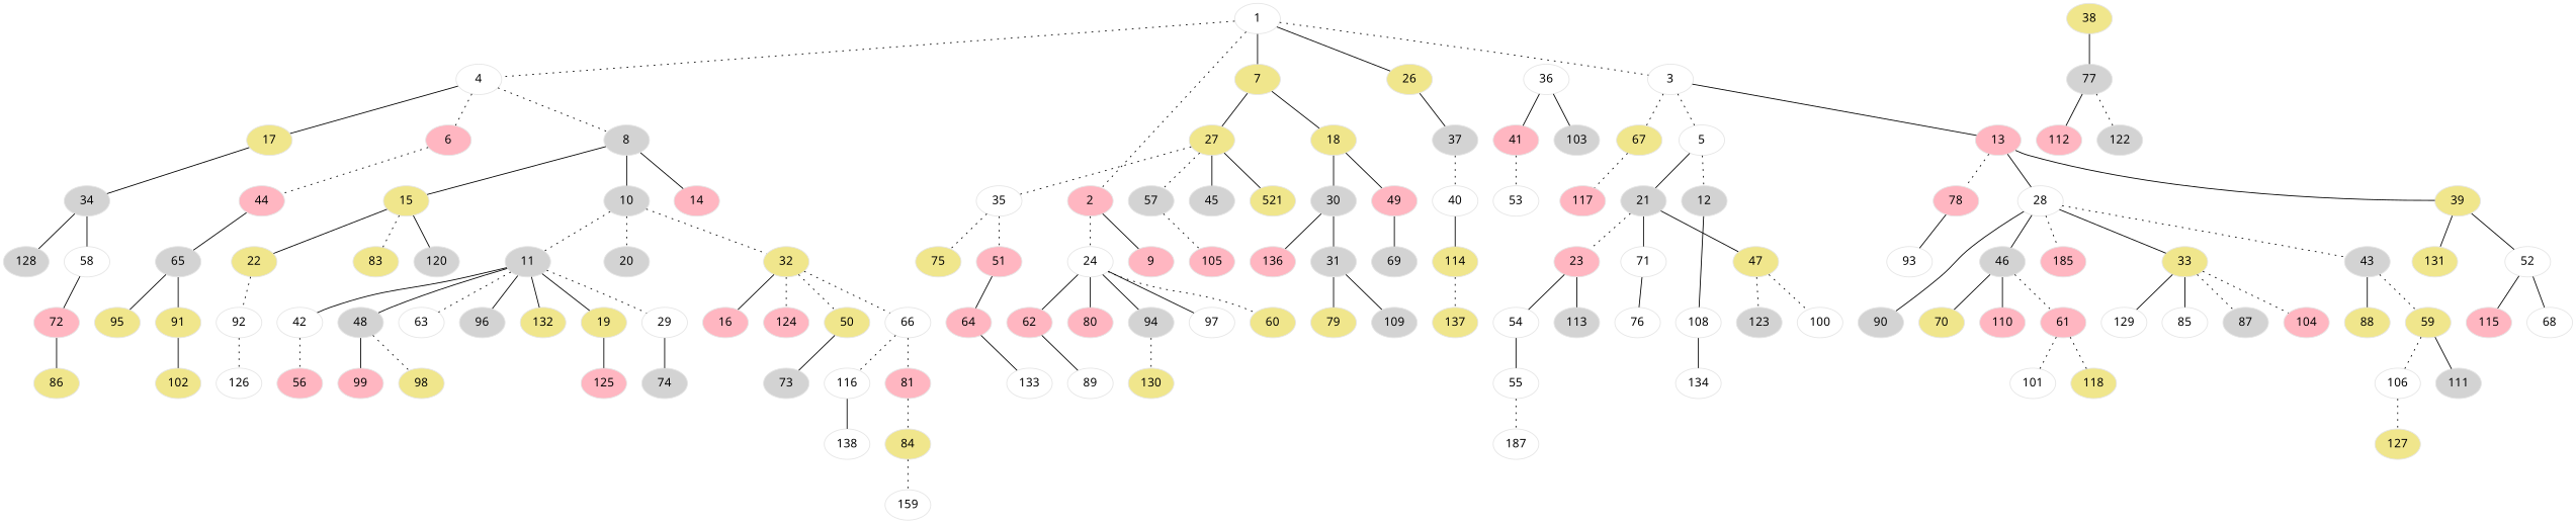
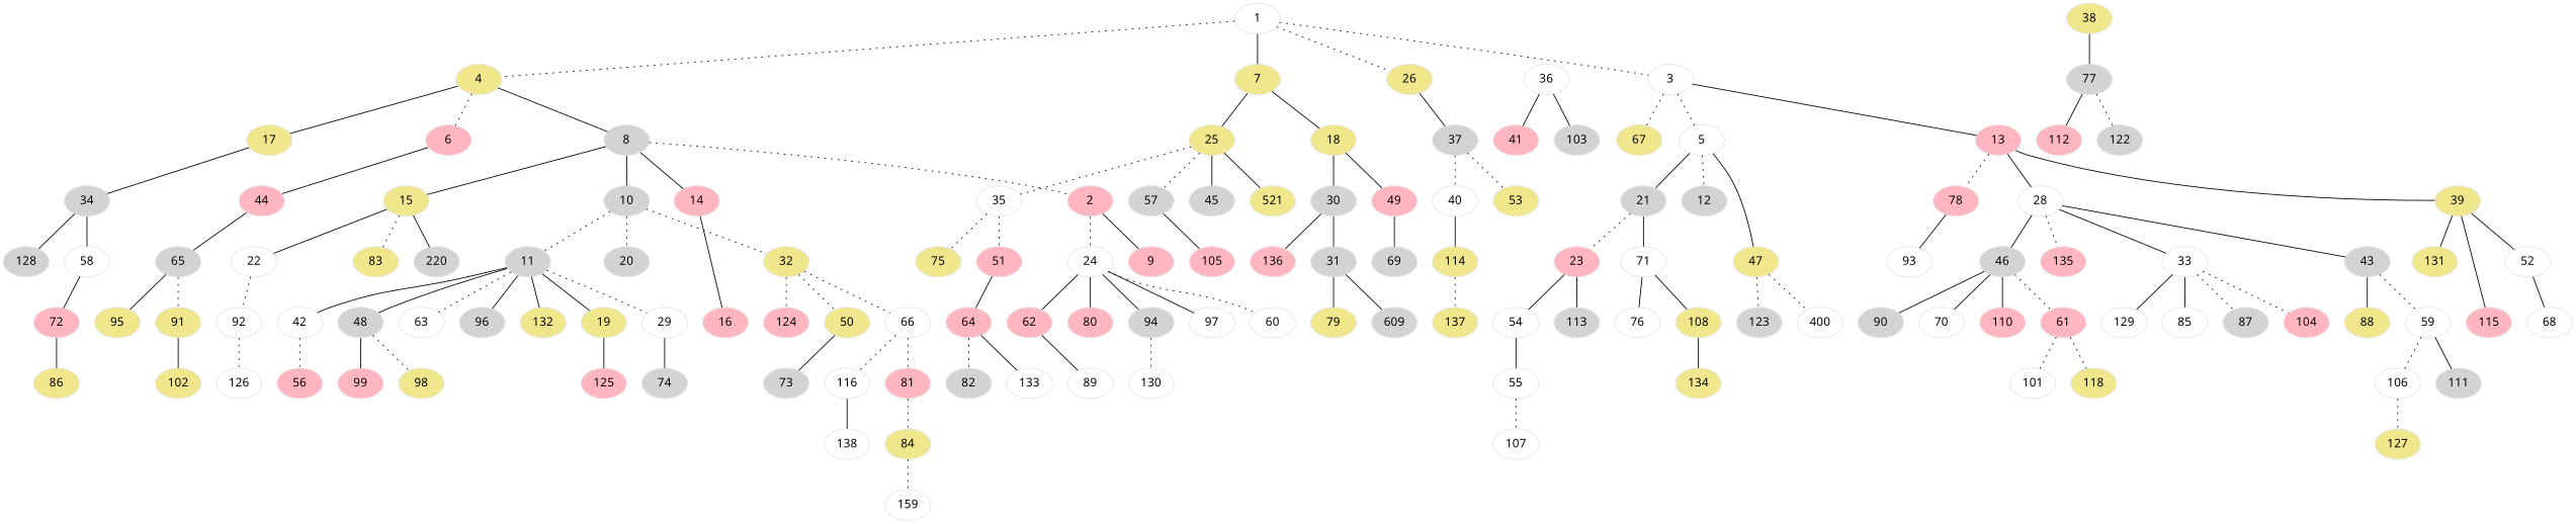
  graph {
    fontname="Noto Sans"
    node [color=gray90 fillcolor=white fontname="Noto Sans" style=filled]
    edge [fontname="Noto Sans" style=solid]
    2 [fillcolor=lightpink]
    1
    3
-   4
+   4 [fillcolor=khaki]
    7 [fillcolor=khaki]
    26 [fillcolor=khaki]
    9 [fillcolor=lightpink]
    24
    5
    13 [fillcolor=lightpink]
    67 [fillcolor=khaki]
    6 [fillcolor=lightpink]
    8 [fillcolor=lightgrey]
    17 [fillcolor=khaki]
    18 [fillcolor=khaki]
-   25 [fillcolor=khaki label=27]
+   25 [fillcolor=khaki]
    37 [fillcolor=lightgrey]
-   60 [fillcolor=khaki]
+   60
    62 [fillcolor=lightpink]
    80 [fillcolor=lightpink]
    94 [fillcolor=lightgrey]
    97
    12 [fillcolor=lightgrey]
    21 [fillcolor=lightgrey]
    47 [fillcolor=khaki]
    28
    39 [fillcolor=khaki]
    78 [fillcolor=lightpink]
-   117 [fillcolor=lightpink]
    44 [fillcolor=lightpink]
    10 [fillcolor=lightgrey]
    14 [fillcolor=lightpink]
    15 [fillcolor=khaki]
    34 [fillcolor=lightgrey]
    41 [fillcolor=lightpink]
    36
    103 [fillcolor=lightgrey]
    23 [fillcolor=lightpink]
    71
-   100
+   100 [label=400]
    123 [fillcolor=lightgrey]
    65 [fillcolor=lightgrey]
    91 [fillcolor=khaki]
    95 [fillcolor=khaki]
    30 [fillcolor=lightgrey]
    49 [fillcolor=lightpink]
    35
    45 [fillcolor=lightgrey]
    57 [fillcolor=lightgrey]
    n50 [fillcolor=khaki label=521]
    11 [fillcolor=lightgrey]
    20 [fillcolor=lightgrey]
    32 [fillcolor=khaki]
    16 [fillcolor=lightpink]
-   22 [fillcolor=khaki]
+   22
    83 [fillcolor=khaki]
-   120 [fillcolor=lightgrey]
+   120 [fillcolor=lightgrey label=220]
    19 [fillcolor=khaki]
    29
    42
    48 [fillcolor=lightgrey]
    63
    96 [fillcolor=lightgrey]
    132 [fillcolor=khaki]
    50 [fillcolor=khaki]
    66
    124 [fillcolor=lightpink]
    125 [fillcolor=lightpink]
    74 [fillcolor=lightgrey]
    56 [fillcolor=lightpink]
    98 [fillcolor=khaki]
    99 [fillcolor=lightpink]
-   33 [fillcolor=khaki]
+   33
    43 [fillcolor=lightgrey]
    46 [fillcolor=lightgrey]
    90 [fillcolor=lightgrey]
-   135 [fillcolor=lightpink label=185]
+   135 [fillcolor=lightpink]
    52
    115 [fillcolor=lightpink]
    131 [fillcolor=khaki]
    93
    92
    58
    128 [fillcolor=lightgrey]
    31 [fillcolor=lightgrey]
    136 [fillcolor=lightpink]
    69 [fillcolor=lightgrey]
    54
    113 [fillcolor=lightgrey]
    76
-   108
+   108 [fillcolor=khaki]
    126
    55
    89
-   130 [fillcolor=khaki]
+   130
    51 [fillcolor=lightpink]
    75 [fillcolor=khaki]
    105 [fillcolor=lightpink]
    40
    38 [fillcolor=khaki]
    77 [fillcolor=lightgrey]
    85
    87 [fillcolor=lightgrey]
    104 [fillcolor=lightpink]
    129
-   59 [fillcolor=khaki]
+   59
    88 [fillcolor=khaki]
    61 [fillcolor=lightpink]
-   70 [fillcolor=khaki]
+   70
    110 [fillcolor=lightpink]
    79 [fillcolor=khaki]
-   109 [fillcolor=lightgrey]
+   109 [fillcolor=lightgrey label=609]
    73 [fillcolor=lightgrey]
    81 [fillcolor=lightpink]
    116
    72 [fillcolor=lightpink]
    64 [fillcolor=lightpink]
-   53
+   53 [fillcolor=khaki]
    114 [fillcolor=khaki]
    112 [fillcolor=lightpink]
    122 [fillcolor=lightgrey]
    68
    137 [fillcolor=khaki]
    106
    111 [fillcolor=lightgrey]
    101
    118 [fillcolor=khaki]
+   82 [fillcolor=lightgrey]
    133
-   107 [label=187]
+   107
    86 [fillcolor=khaki]
    127 [fillcolor=khaki]
    102 [fillcolor=khaki]
    84 [fillcolor=khaki]
    138
-   134
+   134 [fillcolor=khaki]
    n137 [label=159]
    2 -- 9
    2 -- 24 [style=dotted]
-   1 -- 2 [style=dotted]
+   8 -- 2 [style=dotted]
    1 -- 3 [style=dotted]
    1 -- 4 [style=dotted]
    1 -- 7
-   1 -- 26
+   1 -- 26 [style=dotted]
    3 -- 5 [style=dotted]
    3 -- 13
    3 -- 67 [style=dotted]
    4 -- 6 [style=dotted]
-   4 -- 8 [style=dotted]
+   4 -- 8
    4 -- 17
    7 -- 18
    7 -- 25
    26 -- 37
    24 -- 60 [style=dotted]
    24 -- 62
    24 -- 80
    24 -- 94
    24 -- 97
    5 -- 12 [style=dotted]
    5 -- 21
-   21 -- 47
+   5 -- 47
    13 -- 28
    13 -- 39
    13 -- 78 [style=dotted]
-   67 -- 117 [style=dotted]
-   6 -- 44 [style=dotted]
+   6 -- 44
    8 -- 10
    8 -- 14
    8 -- 15
    17 -- 34
    18 -- 30
    18 -- 49
    25 -- 35 [style=dotted]
    25 -- 45
    25 -- 57 [style=dotted]
    25 -- n50
    37 -- 40 [style=dotted]
    62 -- 89
    94 -- 130 [style=dotted]
    21 -- 23 [style=dotted]
    21 -- 71
    47 -- 100 [style=dotted]
    47 -- 123 [style=dotted]
    28 -- 33
-   28 -- 43 [style=dotted]
+   28 -- 43
    28 -- 46
-   28 -- 90
+   46 -- 90
    28 -- 135 [style=dotted]
    39 -- 52
-   52 -- 115
+   39 -- 115
    39 -- 131
    78 -- 93
    44 -- 65
    10 -- 11 [style=dotted]
    10 -- 20 [style=dotted]
    10 -- 32 [style=dotted]
-   32 -- 16
+   14 -- 16
    15 -- 22
    15 -- 83 [style=dotted]
    15 -- 120
    34 -- 58
    34 -- 128
-   41 -- 53 [style=dotted]
+   37 -- 53 [style=dotted]
    36 -- 41
    36 -- 103
    23 -- 54
    23 -- 113
    71 -- 76
-   12 -- 108
-   65 -- 91
+   71 -- 108
+   65 -- 91 [style=dotted]
    65 -- 95
    91 -- 102
    30 -- 31
    30 -- 136
    49 -- 69
    35 -- 51 [style=dotted]
    35 -- 75 [style=dotted]
-   57 -- 105 [style=dotted]
+   57 -- 105
    11 -- 19
    11 -- 29 [style=dotted]
    11 -- 42
    11 -- 48
    11 -- 63 [style=dotted]
    11 -- 96
    11 -- 132
    32 -- 50 [style=dotted]
    32 -- 66 [style=dotted]
    32 -- 124 [style=dotted]
    22 -- 92 [style=dotted]
    19 -- 125
    29 -- 74
    42 -- 56 [style=dotted]
    48 -- 98 [style=dotted]
    48 -- 99
    50 -- 73
    66 -- 81 [style=dotted]
    66 -- 116 [style=dotted]
    33 -- 85
    33 -- 87 [style=dotted]
    33 -- 104 [style=dotted]
    33 -- 129
    43 -- 59 [style=dotted]
    43 -- 88
    46 -- 61 [style=dotted]
    46 -- 70
    46 -- 110
    52 -- 68
    92 -- 126 [style=dotted]
    58 -- 72
    31 -- 79
    31 -- 109
    54 -- 55
    108 -- 134
    55 -- 107 [style=dotted]
    51 -- 64
    40 -- 114
    38 -- 77
    77 -- 112
    77 -- 122 [style=dotted]
    59 -- 106 [style=dotted]
    59 -- 111
    61 -- 101 [style=dotted]
    61 -- 118 [style=dotted]
    81 -- 84 [style=dotted]
    116 -- 138
    72 -- 86
+   64 -- 82 [style=dotted]
    64 -- 133
    114 -- 137 [style=dotted]
    106 -- 127 [style=dotted]
    84 -- n137 [style=dotted]
  }
